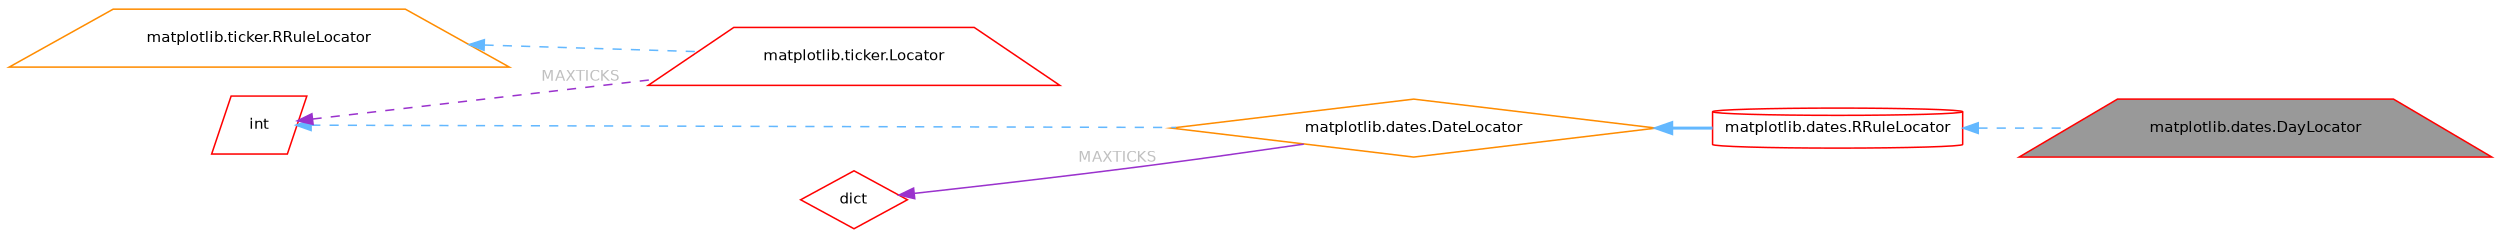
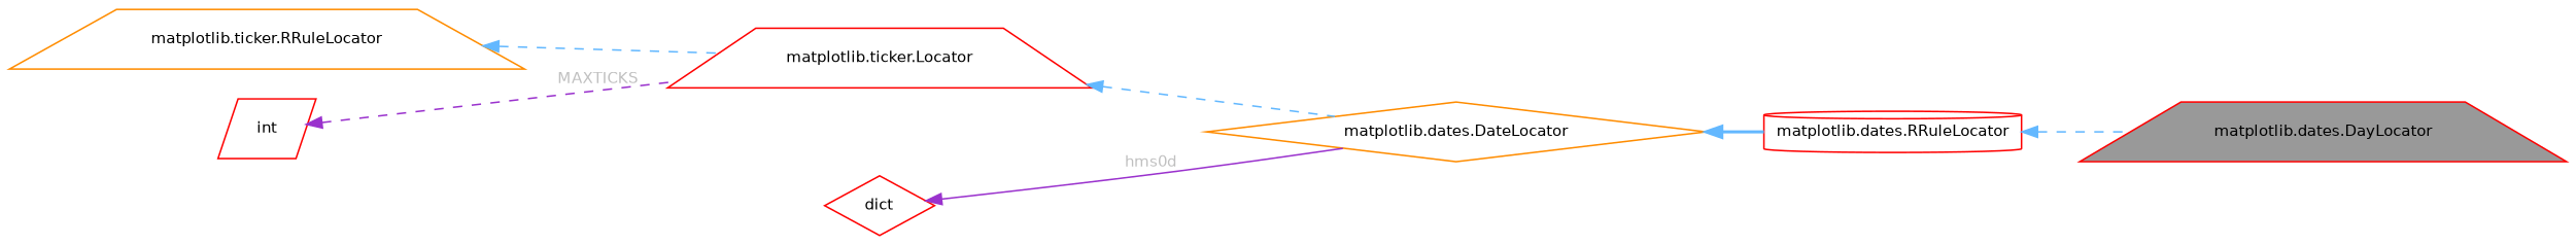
  digraph {
    rankdir=LR
    node [color=red fillcolor=white fontname=Helvetica fontsize=10 shape=trapezium style=filled]
    edge [color=steelblue1 dir=back fontname=Helvetica fontsize=10 labelfontname=Helvetica labelfontsize=10 style=dashed]
    n1 [fillcolor=grey60 fontcolor=black height=0.2 label="matplotlib.dates.DayLocator" width=0.4]
    n2 [height=0.2 label="matplotlib.dates.RRuleLocator" shape=cylinder width=0.4]
    n3 [color=darkorange height=0.2 label="matplotlib.dates.DateLocator" shape=diamond width=0.4]
    n4 [height=0.2 label="matplotlib.ticker.Locator" width=0.4]
    n5 [color=darkorange height=0.2 label="matplotlib.ticker.RRuleLocator" width=0.4]
    n6 [height=0.2 label=int shape=parallelogram width=0.4]
    n7 [height=0.2 label=dict shape=diamond width=0.4]
    n2 -> n1
    n3 -> n2 [style=bold]
-   n6 -> n3
+   n4 -> n3
    n5 -> n4
    n6 -> n4 [color=darkorchid3 fontcolor=grey label=" MAXTICKS"]
-   n7 -> n3 [color=darkorchid3 fontcolor=grey label=" MAXTICKS" style=solid]
+   n7 -> n3 [color=darkorchid3 fontcolor=grey label=" hms0d" style=solid]
  }
